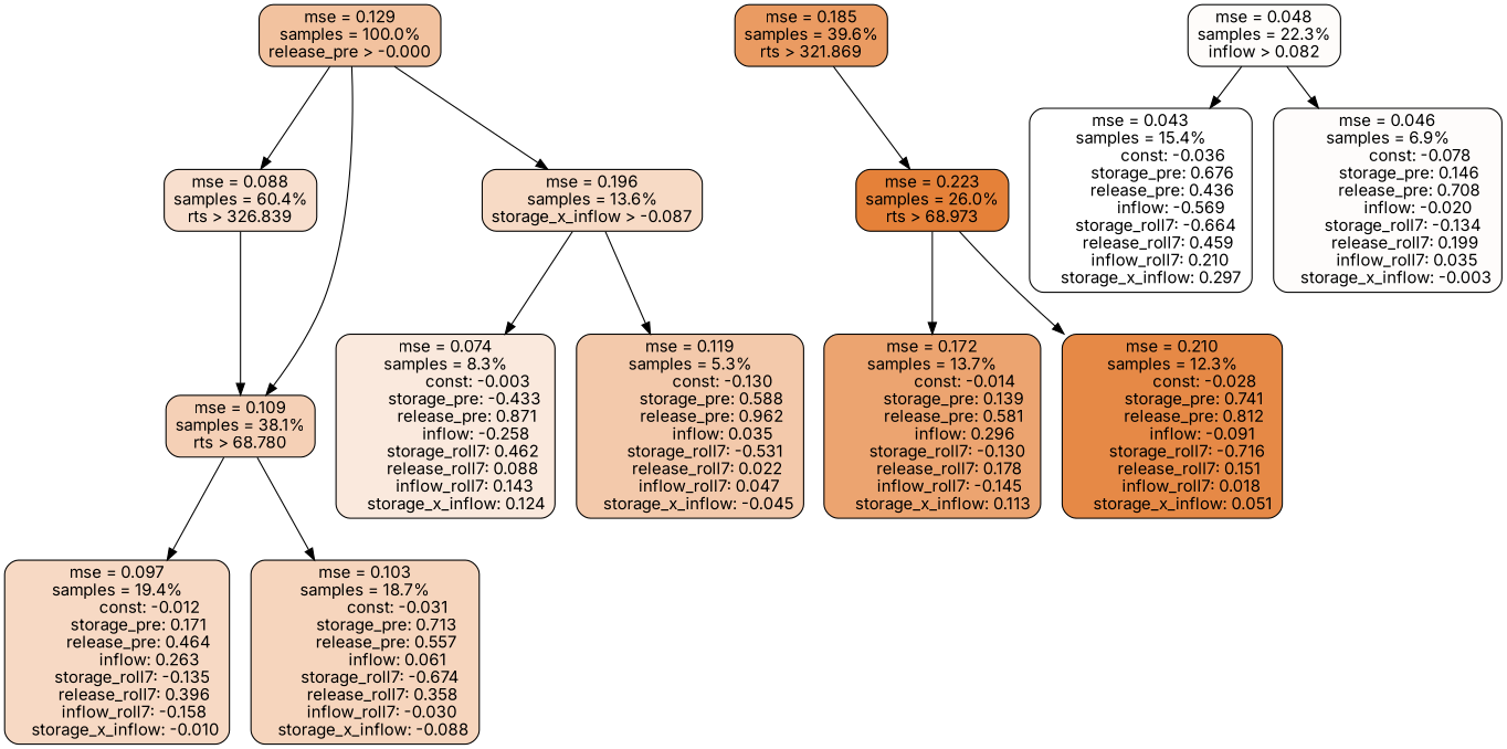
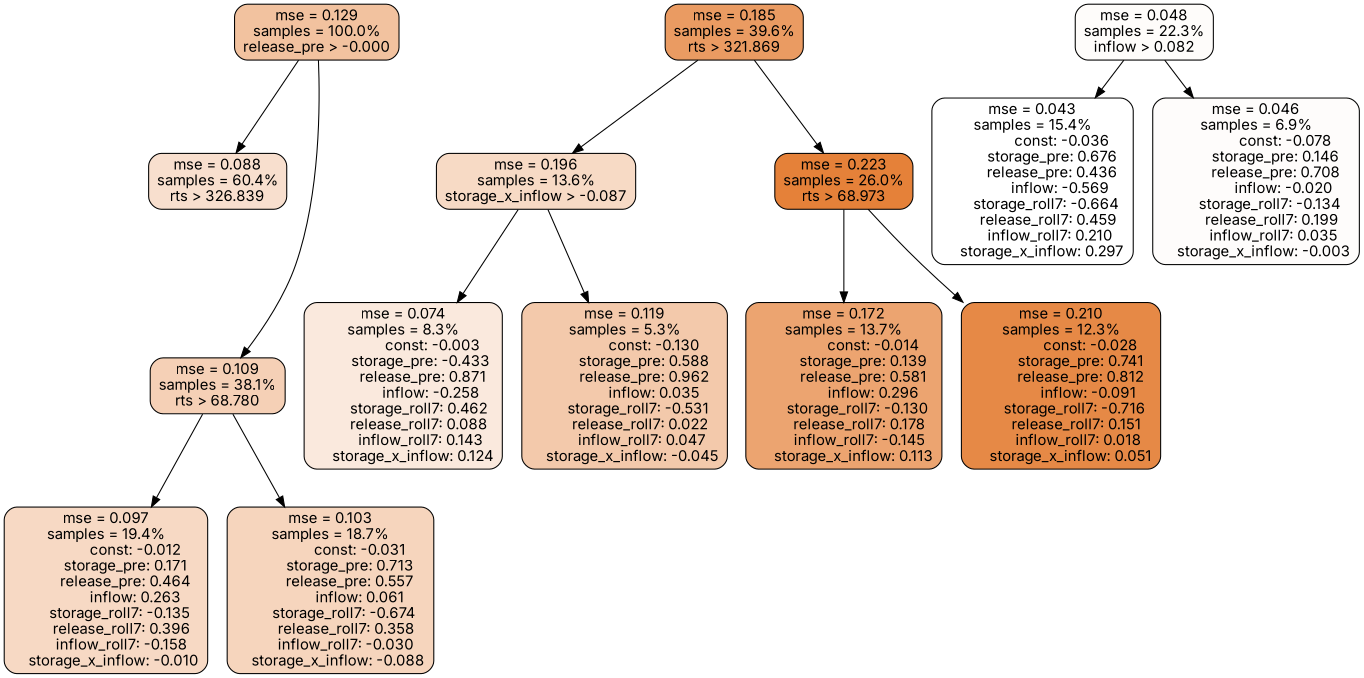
  digraph {
    fontname=Inter
    node [color=black fontname=Inter shape=rectangle style="filled, rounded"]
    edge [fontname=Inter]
    n1 [fillcolor="#f2c29f" label="mse = 0.129\nsamples = 100.0%\nrelease_pre > -0.000"]
    n2 [fillcolor="#f8dfce" label="mse = 0.088\nsamples = 60.4%\nrts > 326.839"]
    n3 [fillcolor="#f5d0b6" label="mse = 0.109\nsamples = 38.1%\nrts > 68.780"]
    n4 [fillcolor="#ea9b62" label="mse = 0.185\nsamples = 39.6%\nrts > 321.869"]
    n5 [fillcolor="#f7dac5" label="mse = 0.196\nsamples = 13.6%\nstorage_x_inflow > -0.087"]
    n6 [fillcolor="#e58139" label="mse = 0.223\nsamples = 26.0%\nrts > 68.973"]
    n7 [fillcolor="#fefcfa" label="mse = 0.048\nsamples = 22.3%\ninflow > 0.082"]
    n8 [fillcolor="#ffffff" label="mse = 0.043\nsamples = 15.4%\n               const: -0.036\n          storage_pre: 0.676\n          release_pre: 0.436\n              inflow: -0.569\n       storage_roll7: -0.664\n        release_roll7: 0.459\n         inflow_roll7: 0.210\n     storage_x_inflow: 0.297"]
    n9 [fillcolor="#fefcfb" label="mse = 0.046\nsamples = 6.9%\n               const: -0.078\n          storage_pre: 0.146\n          release_pre: 0.708\n              inflow: -0.020\n       storage_roll7: -0.134\n        release_roll7: 0.199\n         inflow_roll7: 0.035\n    storage_x_inflow: -0.003"]
    n10 [fillcolor="#f7d9c4" label="mse = 0.097\nsamples = 19.4%\n               const: -0.012\n          storage_pre: 0.171\n          release_pre: 0.464\n               inflow: 0.263\n       storage_roll7: -0.135\n        release_roll7: 0.396\n        inflow_roll7: -0.158\n    storage_x_inflow: -0.010"]
    n11 [fillcolor="#f6d5bd" label="mse = 0.103\nsamples = 18.7%\n               const: -0.031\n          storage_pre: 0.713\n          release_pre: 0.557\n               inflow: 0.061\n       storage_roll7: -0.674\n        release_roll7: 0.358\n        inflow_roll7: -0.030\n    storage_x_inflow: -0.088"]
    n12 [fillcolor="#fae9dd" label="mse = 0.074\nsamples = 8.3%\n               const: -0.003\n         storage_pre: -0.433\n          release_pre: 0.871\n              inflow: -0.258\n        storage_roll7: 0.462\n        release_roll7: 0.088\n         inflow_roll7: 0.143\n     storage_x_inflow: 0.124"]
    n13 [fillcolor="#f3c9ab" label="mse = 0.119\nsamples = 5.3%\n               const: -0.130\n          storage_pre: 0.588\n          release_pre: 0.962\n               inflow: 0.035\n       storage_roll7: -0.531\n        release_roll7: 0.022\n         inflow_roll7: 0.047\n    storage_x_inflow: -0.045"]
    n14 [fillcolor="#eca470" label="mse = 0.172\nsamples = 13.7%\n               const: -0.014\n          storage_pre: 0.139\n          release_pre: 0.581\n               inflow: 0.296\n       storage_roll7: -0.130\n        release_roll7: 0.178\n        inflow_roll7: -0.145\n     storage_x_inflow: 0.113"]
    n15 [fillcolor="#e68946" label="mse = 0.210\nsamples = 12.3%\n               const: -0.028\n          storage_pre: 0.741\n          release_pre: 0.812\n              inflow: -0.091\n       storage_roll7: -0.716\n        release_roll7: 0.151\n         inflow_roll7: 0.018\n     storage_x_inflow: 0.051"]
    n1 -> n2
    n1 -> n3
-   n2 -> n3
    n3 -> n10
    n3 -> n11
-   n1 -> n5
+   n4 -> n5
    n4 -> n6
    n5 -> n12
    n5 -> n13
    n6 -> n14
    n6 -> n15
    n7 -> n8
    n7 -> n9
  }
